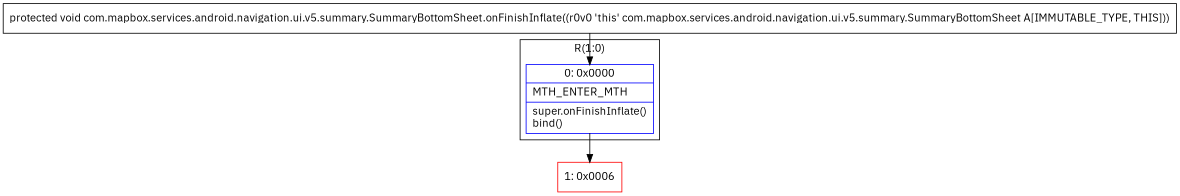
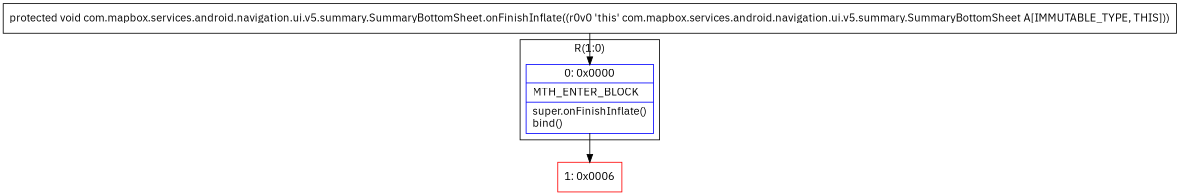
  digraph {
    fontname="IBM Plex Sans"
    node [shape=record fontname="IBM Plex Sans"]
    edge [fontname="IBM Plex Sans"]
-   n1 [color=blue label="{0\:\ 0x0000|MTH_ENTER_MTH\l|super.onFinishInflate()\lbind()\l}"]
+   n1 [color=blue label="{0\:\ 0x0000|MTH_ENTER_BLOCK\l|super.onFinishInflate()\lbind()\l}"]
    n2 [color=red label="{1\:\ 0x0006}"]
    n3 [label="{protected void com.mapbox.services.android.navigation.ui.v5.summary.SummaryBottomSheet.onFinishInflate((r0v0 'this' com.mapbox.services.android.navigation.ui.v5.summary.SummaryBottomSheet A[IMMUTABLE_TYPE, THIS])) }"]
    subgraph cluster_1 {
      label="R(1:0)"
      n1
    }
    n1 -> n2
    n3 -> n1
  }
